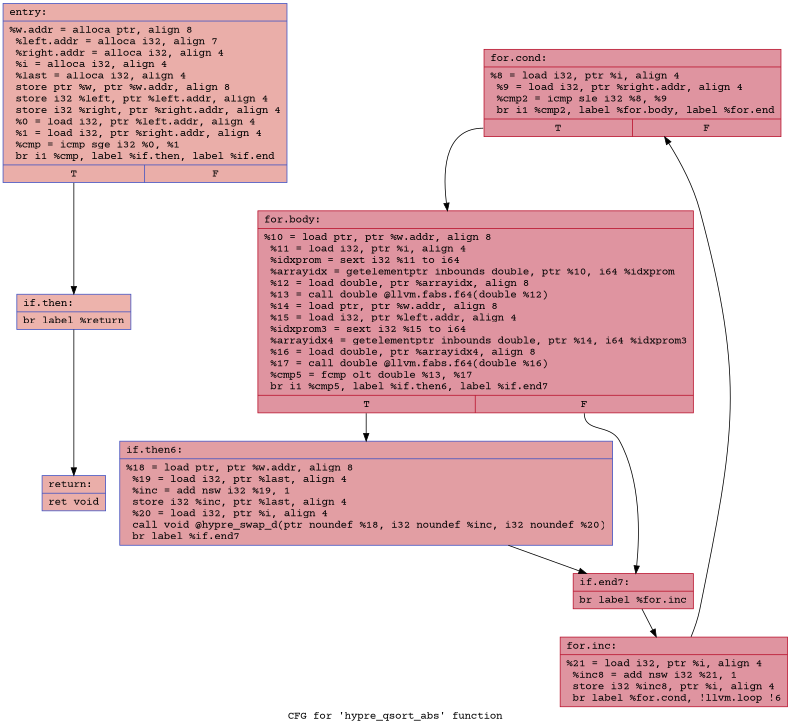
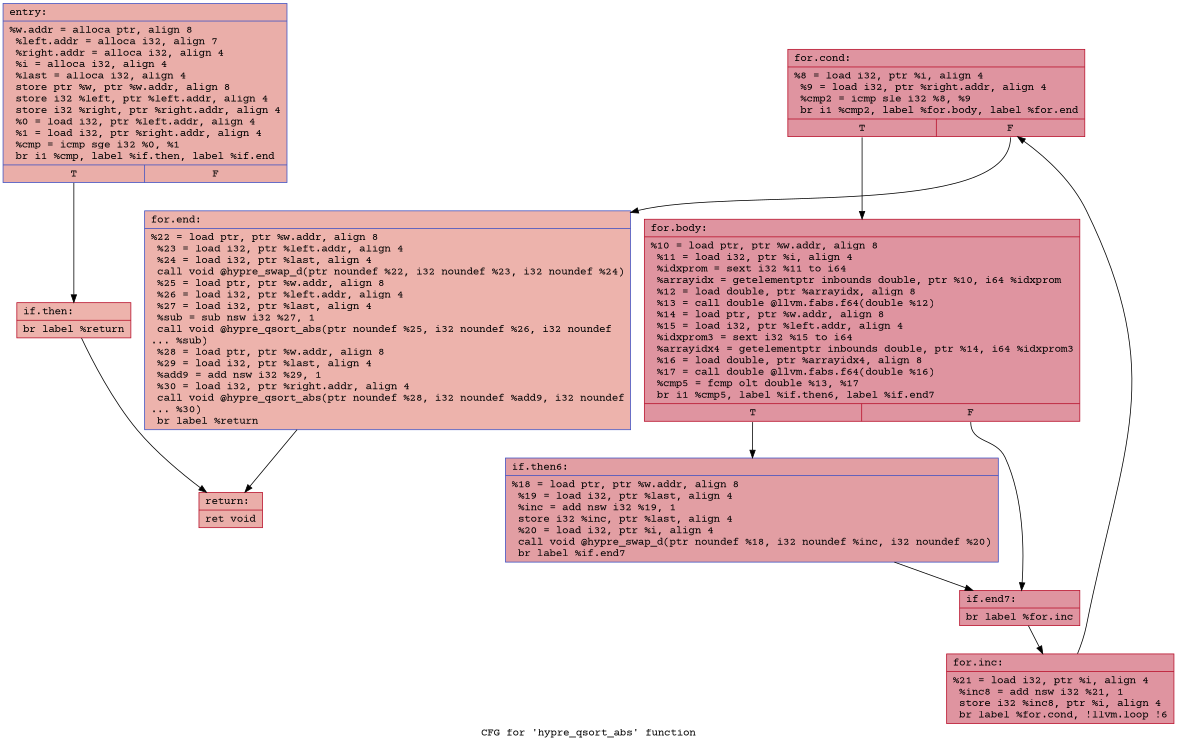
  digraph {
    fontname="Courier Prime"
    label="CFG for 'hypre_qsort_abs' function"
    node [color="#3d50c3ff" fillcolor="#b70d2870" fontname="Courier Prime" shape=record style=filled]
    edge [fontname="Courier Prime"]
    n1 [fillcolor="#d0473d70" label="{entry:\l|  %w.addr = alloca ptr, align 8\l  %left.addr = alloca i32, align 7\l  %right.addr = alloca i32, align 4\l  %i = alloca i32, align 4\l  %last = alloca i32, align 4\l  store ptr %w, ptr %w.addr, align 8\l  store i32 %left, ptr %left.addr, align 4\l  store i32 %right, ptr %right.addr, align 4\l  %0 = load i32, ptr %left.addr, align 4\l  %1 = load i32, ptr %right.addr, align 4\l  %cmp = icmp sge i32 %0, %1\l  br i1 %cmp, label %if.then, label %if.end\l|{<s0>T|<s1>F}}"]
-   n2 [fillcolor="#d6524470" label="{if.then:\l|  br label %return\l}"]
-   n3 [fillcolor="#d0473d70" label="{return:\l|  ret void\l}"]
+   n2 [color="#b70d28ff" fillcolor="#d6524470" label="{if.then:\l|  br label %return\l}"]
+   n3 [color="#b70d28ff" fillcolor="#d0473d70" label="{return:\l|  ret void\l}"]
    n4 [color="#b70d28ff" label="{for.cond:\l|  %8 = load i32, ptr %i, align 4\l  %9 = load i32, ptr %right.addr, align 4\l  %cmp2 = icmp sle i32 %8, %9\l  br i1 %cmp2, label %for.body, label %for.end\l|{<s0>T|<s1>F}}"]
    n5 [color="#b70d28ff" label="{for.body:\l|  %10 = load ptr, ptr %w.addr, align 8\l  %11 = load i32, ptr %i, align 4\l  %idxprom = sext i32 %11 to i64\l  %arrayidx = getelementptr inbounds double, ptr %10, i64 %idxprom\l  %12 = load double, ptr %arrayidx, align 8\l  %13 = call double @llvm.fabs.f64(double %12)\l  %14 = load ptr, ptr %w.addr, align 8\l  %15 = load i32, ptr %left.addr, align 4\l  %idxprom3 = sext i32 %15 to i64\l  %arrayidx4 = getelementptr inbounds double, ptr %14, i64 %idxprom3\l  %16 = load double, ptr %arrayidx4, align 8\l  %17 = call double @llvm.fabs.f64(double %16)\l  %cmp5 = fcmp olt double %13, %17\l  br i1 %cmp5, label %if.then6, label %if.end7\l|{<s0>T|<s1>F}}"]
+   n6 [fillcolor="#d6524470" label="{for.end:\l|  %22 = load ptr, ptr %w.addr, align 8\l  %23 = load i32, ptr %left.addr, align 4\l  %24 = load i32, ptr %last, align 4\l  call void @hypre_swap_d(ptr noundef %22, i32 noundef %23, i32 noundef %24)\l  %25 = load ptr, ptr %w.addr, align 8\l  %26 = load i32, ptr %left.addr, align 4\l  %27 = load i32, ptr %last, align 4\l  %sub = sub nsw i32 %27, 1\l  call void @hypre_qsort_abs(ptr noundef %25, i32 noundef %26, i32 noundef\l... %sub)\l  %28 = load ptr, ptr %w.addr, align 8\l  %29 = load i32, ptr %last, align 4\l  %add9 = add nsw i32 %29, 1\l  %30 = load i32, ptr %right.addr, align 4\l  call void @hypre_qsort_abs(ptr noundef %28, i32 noundef %add9, i32 noundef\l... %30)\l  br label %return\l}"]
    n7 [fillcolor="#be242e70" label="{if.then6:\l|  %18 = load ptr, ptr %w.addr, align 8\l  %19 = load i32, ptr %last, align 4\l  %inc = add nsw i32 %19, 1\l  store i32 %inc, ptr %last, align 4\l  %20 = load i32, ptr %i, align 4\l  call void @hypre_swap_d(ptr noundef %18, i32 noundef %inc, i32 noundef %20)\l  br label %if.end7\l}"]
    n8 [color="#b70d28ff" label="{if.end7:\l|  br label %for.inc\l}"]
    n9 [color="#b70d28ff" label="{for.inc:\l|  %21 = load i32, ptr %i, align 4\l  %inc8 = add nsw i32 %21, 1\l  store i32 %inc8, ptr %i, align 4\l  br label %for.cond, !llvm.loop !6\l}"]
    n1 -> n2 [tailport=s0]
    n2 -> n3
    n4 -> n5 [tailport=s0]
+   n4 -> n6 [tailport=s1]
    n5 -> n7 [tailport=s0]
    n5 -> n8 [tailport=s1]
+   n6 -> n3
    n7 -> n8
    n8 -> n9
    n9 -> n4
  }
